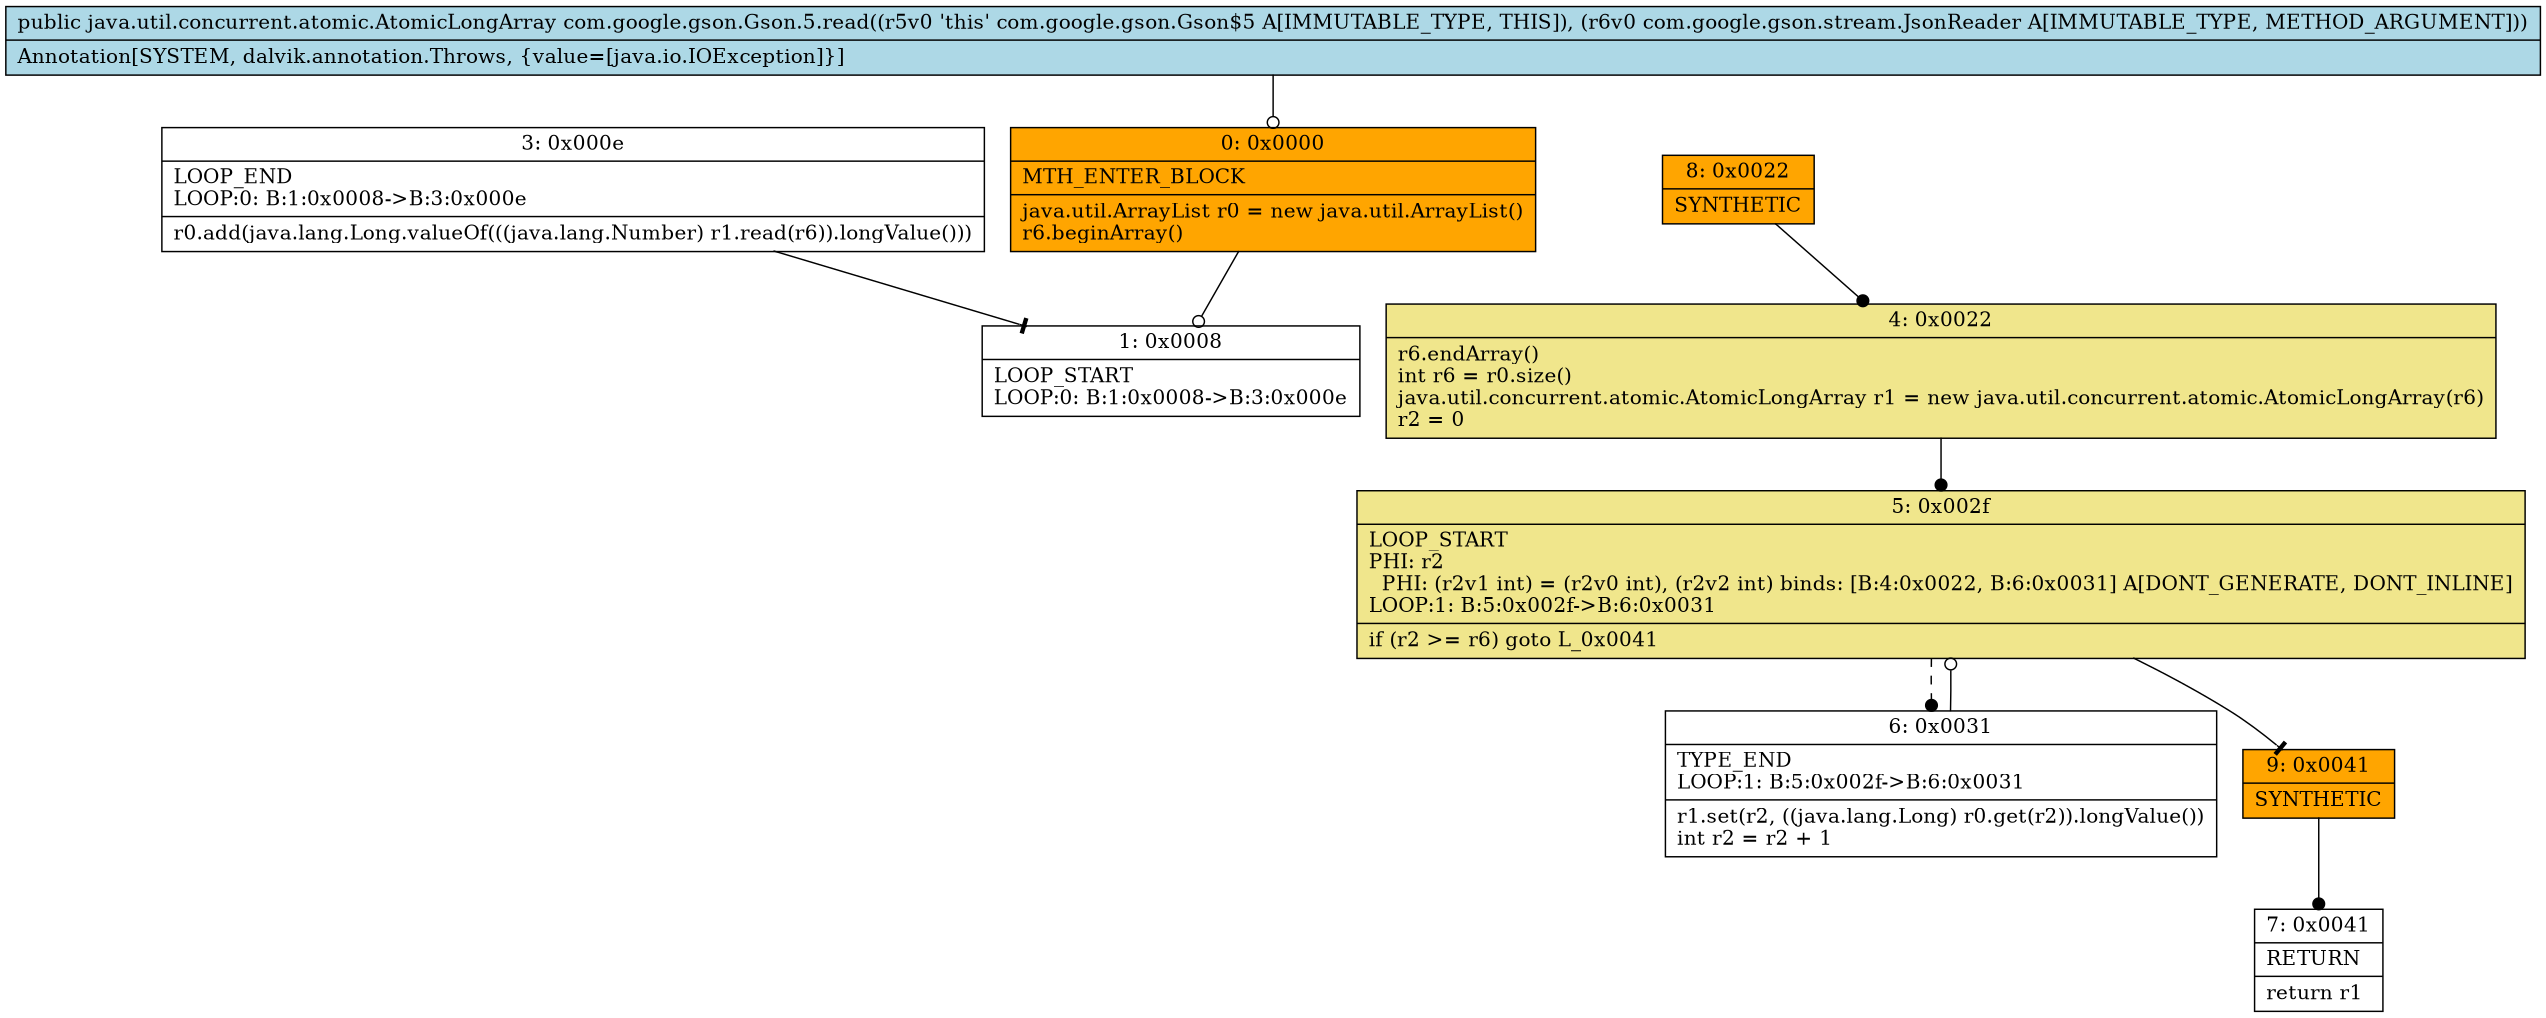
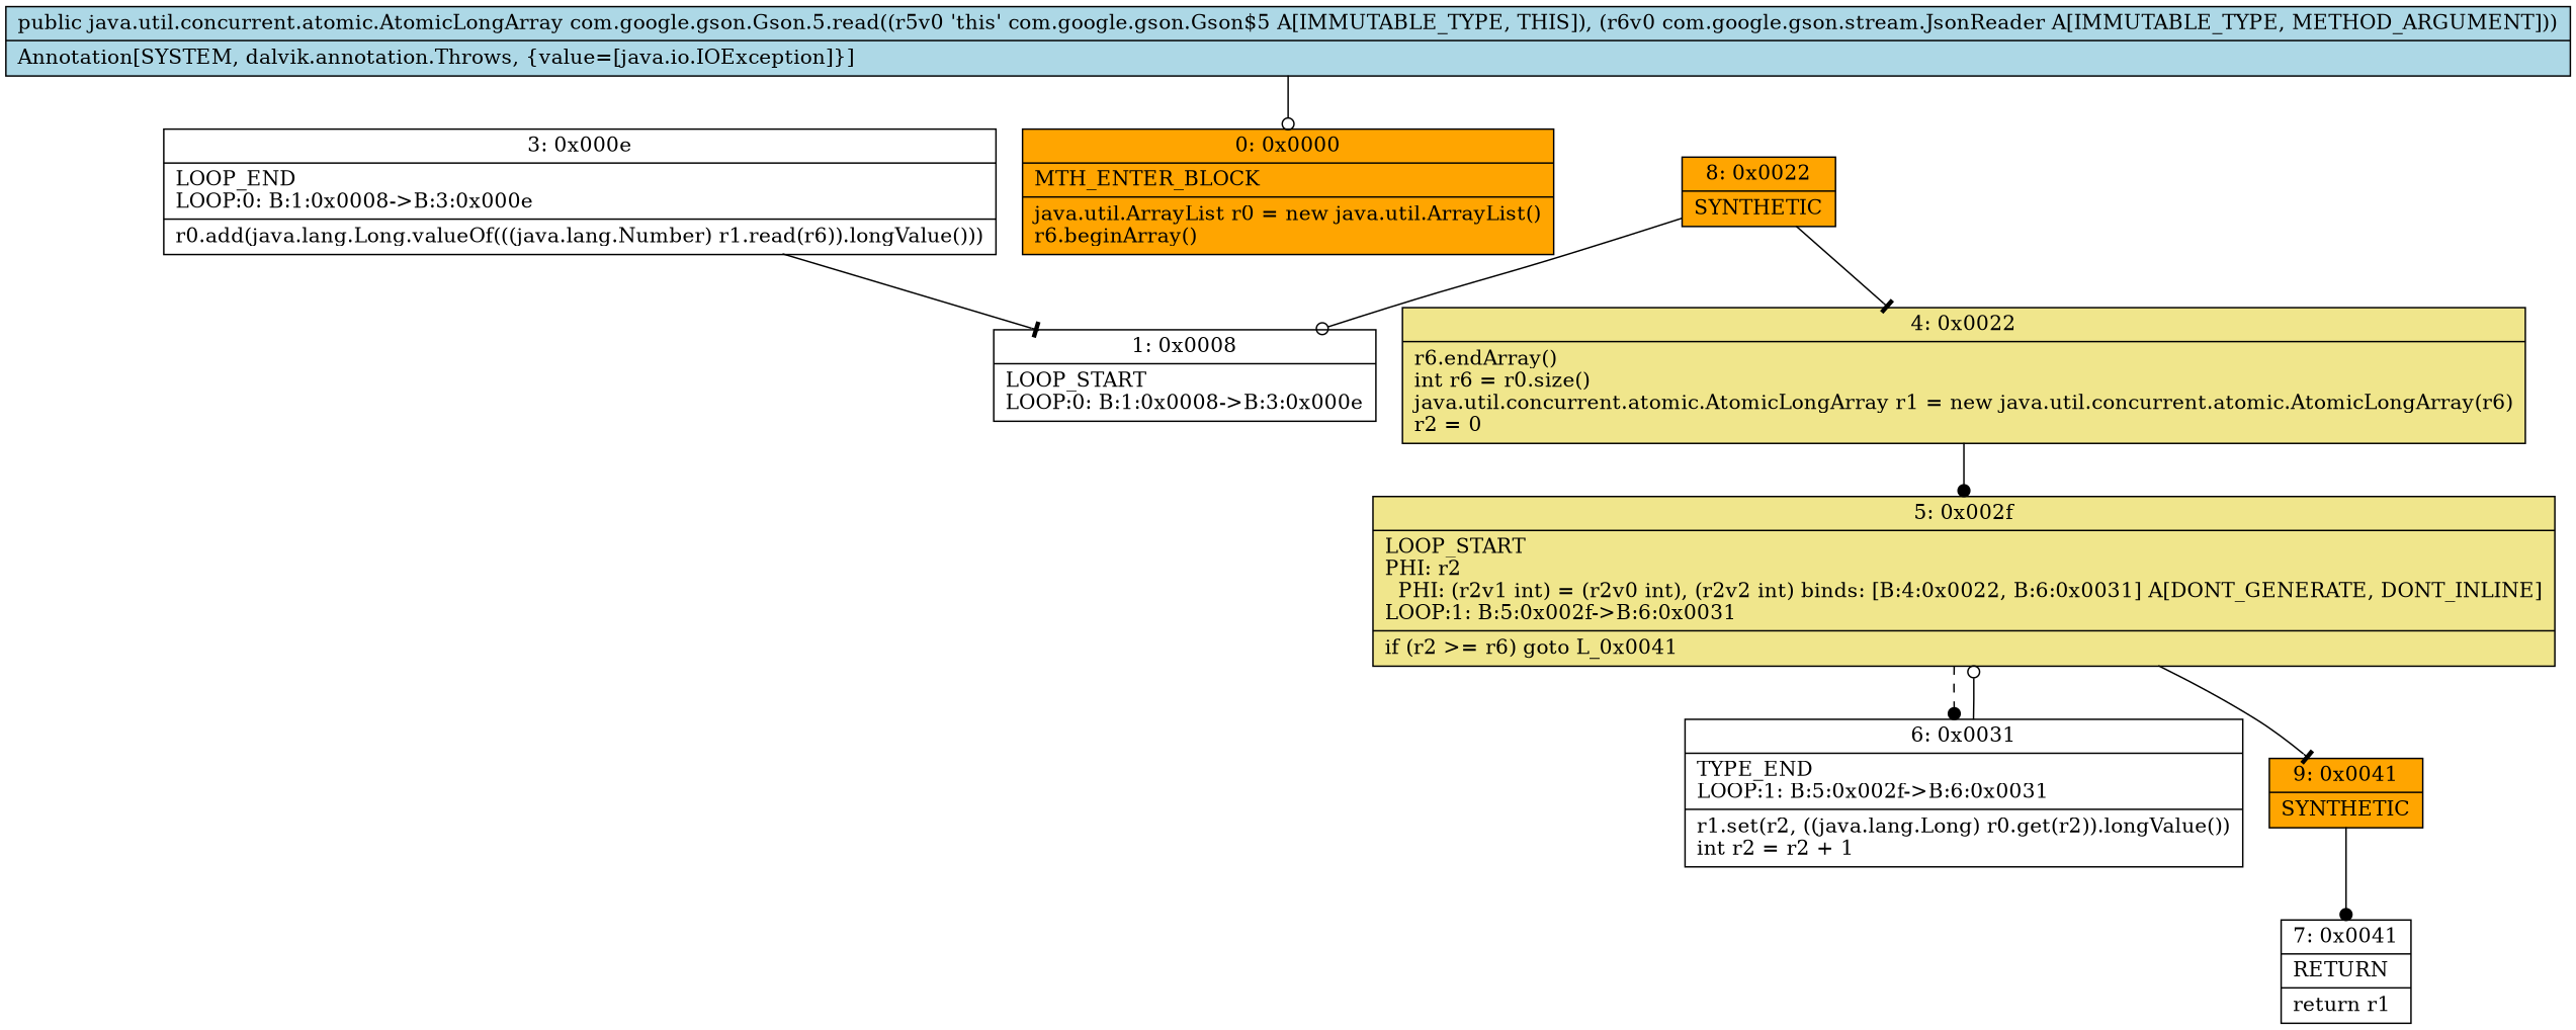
  digraph {
    node [fillcolor=white shape=record style=filled]
    edge [arrowhead=odot]
    n1 [fillcolor=orange label="{0\:\ 0x0000|MTH_ENTER_BLOCK\l|java.util.ArrayList r0 = new java.util.ArrayList()\lr6.beginArray()\l}"]
    n2 [label="{1\:\ 0x0008|LOOP_START\lLOOP:0: B:1:0x0008\-\>B:3:0x000e\l}"]
    n3 [label="{3\:\ 0x000e|LOOP_END\lLOOP:0: B:1:0x0008\-\>B:3:0x000e\l|r0.add(java.lang.Long.valueOf(((java.lang.Number) r1.read(r6)).longValue()))\l}"]
    n4 [fillcolor=orange label="{8\:\ 0x0022|SYNTHETIC\l}"]
    n5 [fillcolor=khaki label="{4\:\ 0x0022|r6.endArray()\lint r6 = r0.size()\ljava.util.concurrent.atomic.AtomicLongArray r1 = new java.util.concurrent.atomic.AtomicLongArray(r6)\lr2 = 0\l}"]
    n6 [fillcolor=khaki label="{5\:\ 0x002f|LOOP_START\lPHI: r2 \l  PHI: (r2v1 int) = (r2v0 int), (r2v2 int) binds: [B:4:0x0022, B:6:0x0031] A[DONT_GENERATE, DONT_INLINE]\lLOOP:1: B:5:0x002f\-\>B:6:0x0031\l|if (r2 \>= r6) goto L_0x0041\l}"]
    n7 [label="{6\:\ 0x0031|TYPE_END\lLOOP:1: B:5:0x002f\-\>B:6:0x0031\l|r1.set(r2, ((java.lang.Long) r0.get(r2)).longValue())\lint r2 = r2 + 1\l}"]
    n8 [fillcolor=orange label="{9\:\ 0x0041|SYNTHETIC\l}"]
    n9 [label="{7\:\ 0x0041|RETURN\l|return r1\l}"]
    n10 [fillcolor=lightblue label="{public java.util.concurrent.atomic.AtomicLongArray com.google.gson.Gson.5.read((r5v0 'this' com.google.gson.Gson$5 A[IMMUTABLE_TYPE, THIS]), (r6v0 com.google.gson.stream.JsonReader A[IMMUTABLE_TYPE, METHOD_ARGUMENT]))  | Annotation[SYSTEM, dalvik.annotation.Throws, \{value=[java.io.IOException]\}]\l}"]
-   n1 -> n2
+   n4 -> n2
    n3 -> n2 [arrowhead=tee]
-   n4 -> n5 [arrowhead=dot]
+   n4 -> n5 [arrowhead=tee]
    n5 -> n6 [arrowhead=dot]
    n6 -> n7 [arrowhead=dot style=dashed]
    n6 -> n8 [arrowhead=tee]
    n7 -> n6
    n8 -> n9 [arrowhead=dot]
    n10 -> n1
  }
